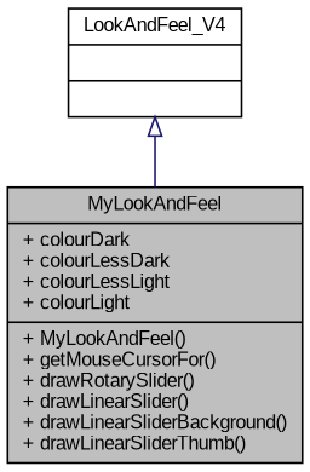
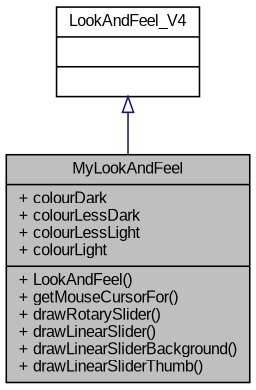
  digraph {
    fontname="Liberation Sans"
    node [color=black fontname="Liberation Sans" fontsize=10 shape=record]
-   n1 [fillcolor=grey75 fontcolor=black height=0.2 label="{MyLookAndFeel\n|+ colourDark\l+ colourLessDark\l+ colourLessLight\l+ colourLight\l|+ MyLookAndFeel()\l+ getMouseCursorFor()\l+ drawRotarySlider()\l+ drawLinearSlider()\l+ drawLinearSliderBackground()\l+ drawLinearSliderThumb()\l}" style=filled width=0.4]
+   n1 [fillcolor=grey75 fontcolor=black height=0.2 label="{MyLookAndFeel\n|+ colourDark\l+ colourLessDark\l+ colourLessLight\l+ colourLight\l|+ LookAndFeel()\l+ getMouseCursorFor()\l+ drawRotarySlider()\l+ drawLinearSlider()\l+ drawLinearSliderBackground()\l+ drawLinearSliderThumb()\l}" style=filled width=0.4]
    n2 [height=0.2 label="{LookAndFeel_V4\n||}" width=0.4]
    n2 -> n1 [arrowtail=onormal color=midnightblue dir=back fontname="Liberation Sans" fontsize=10 labelfontname=Helvetica labelfontsize=10 style=solid]
  }
